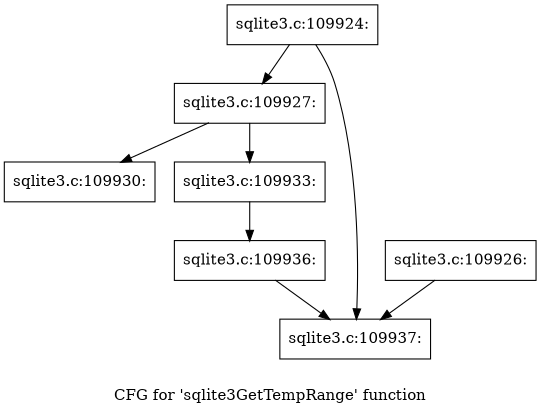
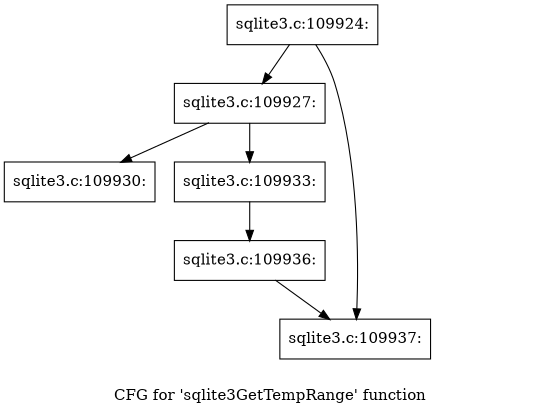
  digraph {
    label="CFG for 'sqlite3GetTempRange' function"
    node [shape=record]
    n1 [label="{sqlite3.c:109924:}"]
    n2 [label="{sqlite3.c:109927:}"]
    n3 [label="{sqlite3.c:109937:}"]
-   n4 [label="{sqlite3.c:109926:}"]
    n5 [label="{sqlite3.c:109930:}"]
    n6 [label="{sqlite3.c:109933:}"]
    n7 [label="{sqlite3.c:109936:}"]
    n1 -> n2
    n1 -> n3
    n2 -> n5
    n2 -> n6
-   n4 -> n3
    n6 -> n7
    n7 -> n3
  }
